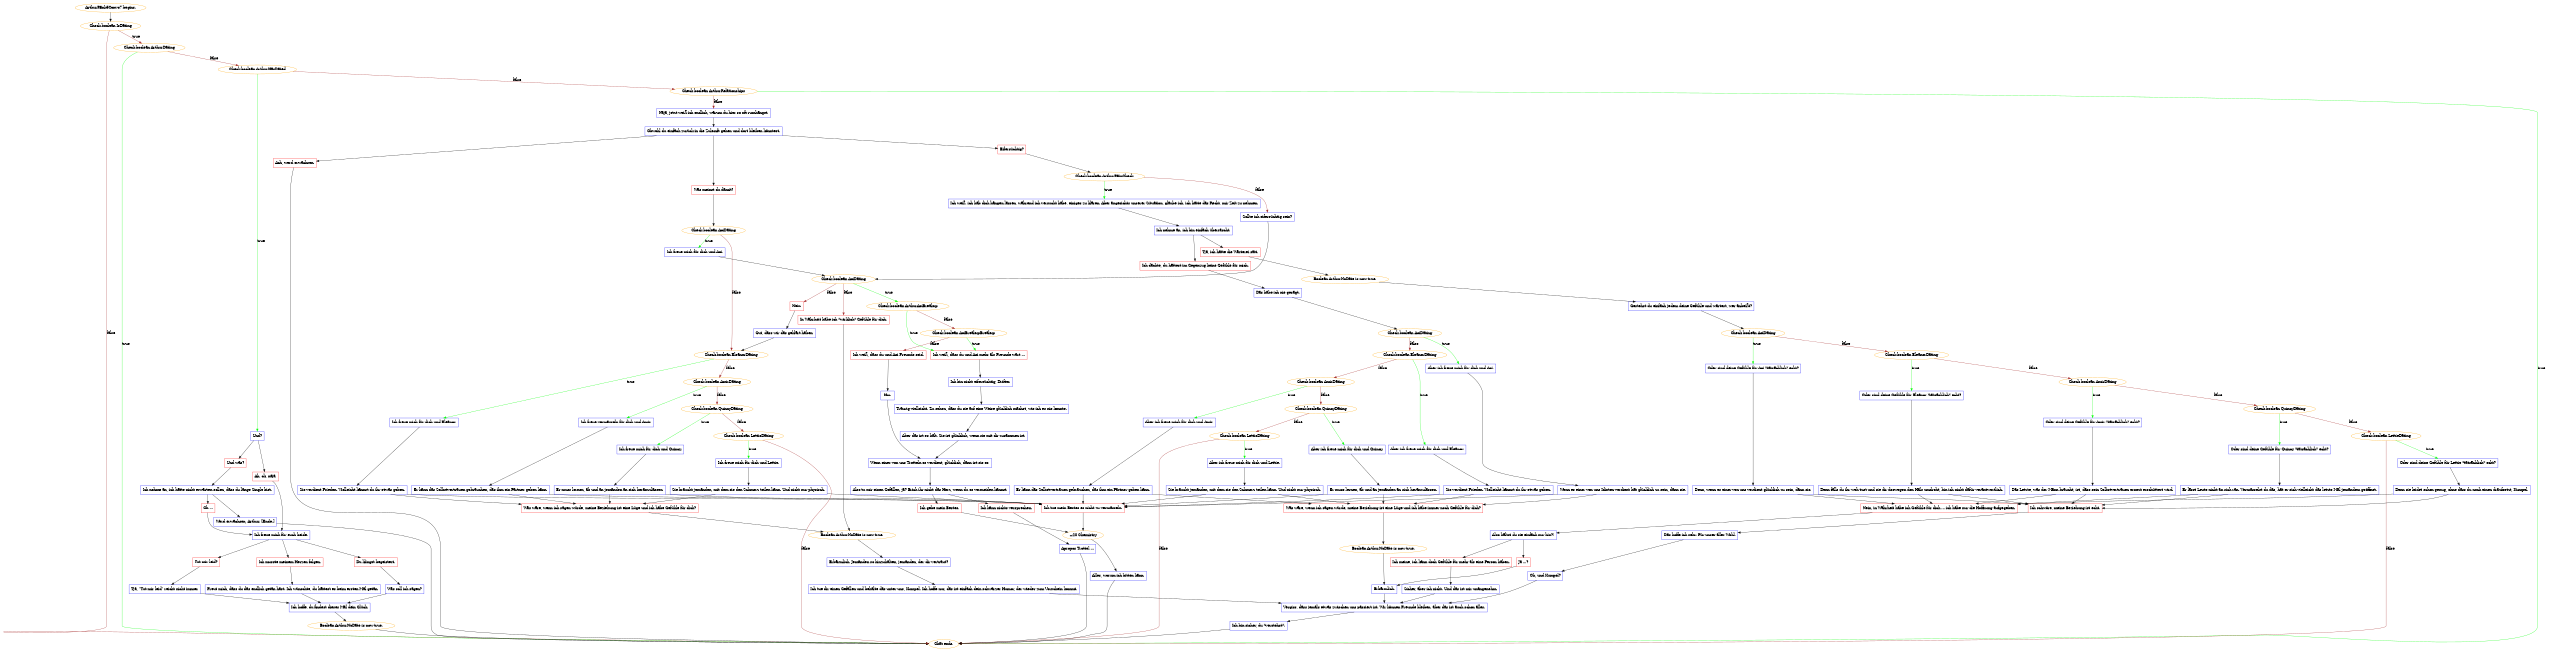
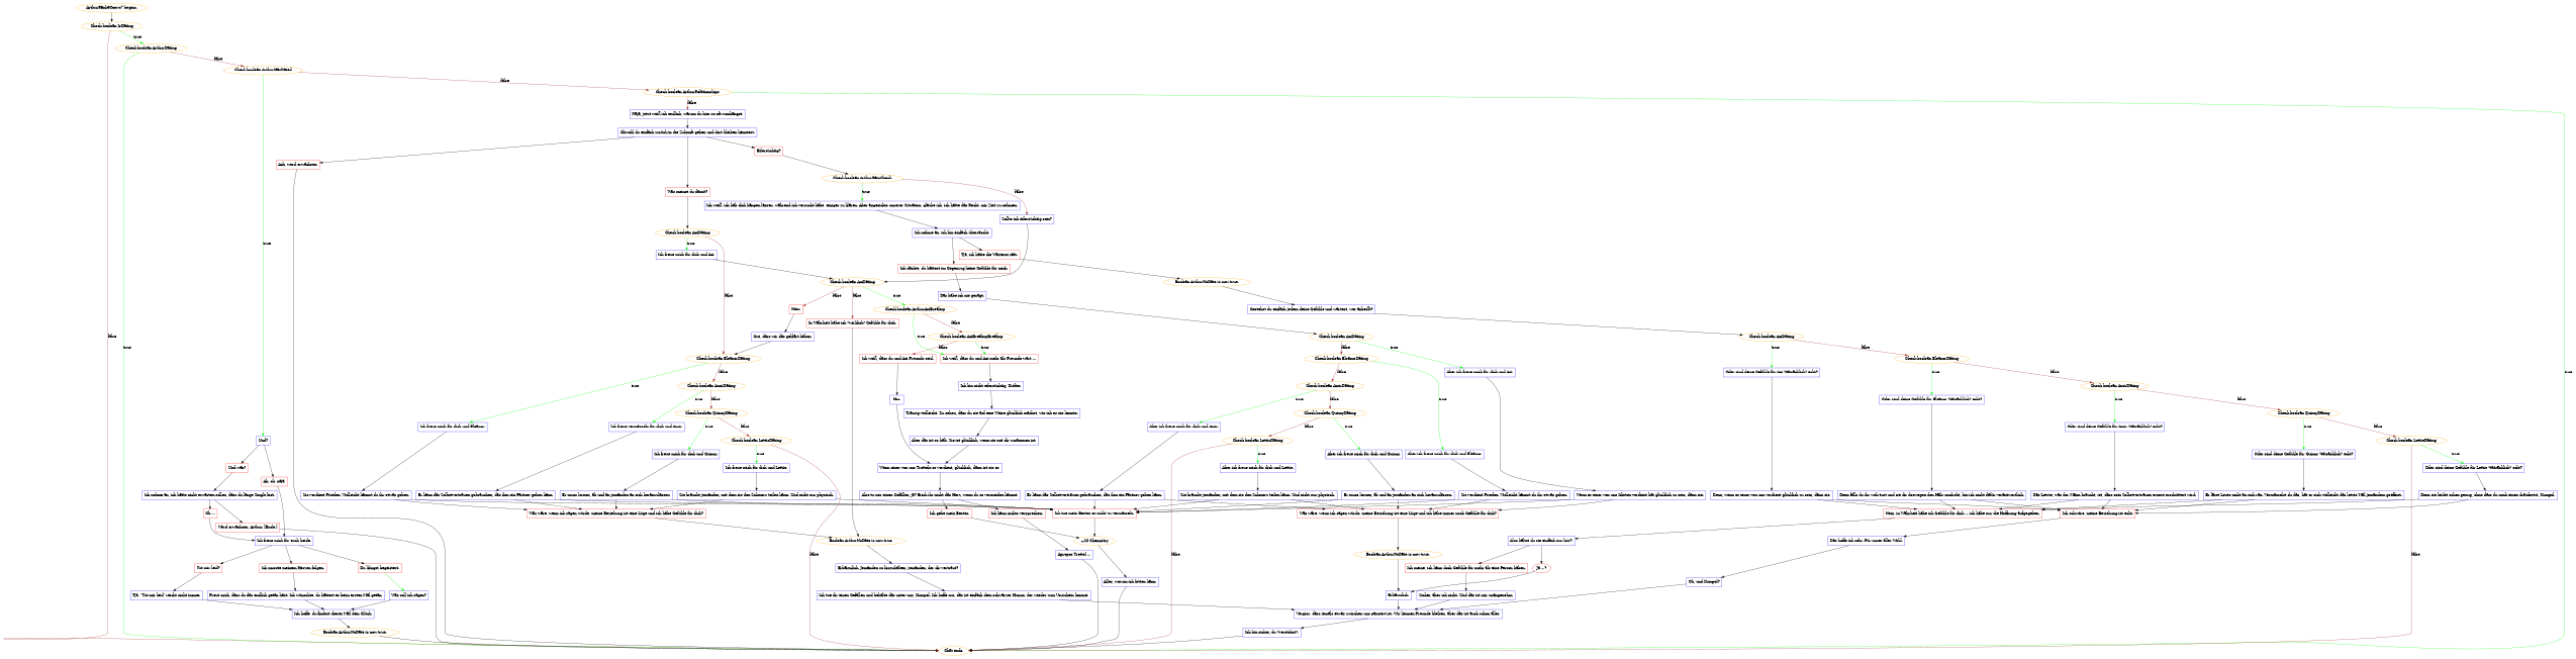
  digraph {
    node [color=blue shape=box]
    "ArthurRank5Convo7 begins." [color=orange shape=""]
    n2 [color=orange label="Check boolean IsDating" shape=""]
    n3 [color=orange label="Check boolean ArthurDating" shape=""]
    "Chat ends." [color=orange shape=""]
    n5 [color=orange label="Check boolean ArthurHasDated" shape=""]
    n6 [label="Und?"]
    n7 [color=orange label="Check boolean ArthurRelationships" shape=""]
    n8 [color=red label="Und was?"]
    n9 [color=red label="Ah, ok, naja."]
    n10 [label="Naja, jetzt weiß ich endlich, warum du hier so oft rumhängst."]
    n11 [label="Ich nehme an, ich hätte nicht erwarten sollen, dass du lange Single bist."]
    n12 [label="Ich freue mich für euch beide."]
    n13 [label="Obwohl du einfach zurück in die Zukunft gehen und dort bleiben könntest."]
-   n14 [label="Werd erwachsen, Arthur. [Ende.]"]
+   n14 [color=red label="Werd erwachsen, Arthur. [Ende.]"]
    n15 [color=red label="Oh ..."]
    n16 [color=red label="Du klingst begeistert."]
    n17 [color=red label="Tut mir leid?"]
    n18 [color=red label="Ich musste meinem Herzen folgen."]
    n19 [color=red label="Ach, werd erwachsen."]
    n20 [color=red label="Eifersüchtig?"]
    n21 [color=red label="Was meinst du damit?"]
    n22 [label="Was soll ich sagen?"]
    n23 [label="Tja, \"Tut mir leid\" reicht nicht immer."]
    n24 [label="Freut mich, dass du das endlich getan hast. Ich wünschte, du hättest es beim ersten Mal getan."]
    n25 [color=orange label="Check boolean ArthurRainCheck" shape=""]
    n26 [color=orange label="Check boolean AoiDating" shape=""]
    n27 [label="Ich hoffe, du findest dieses Mal dein Glück."]
    n28 [label="Ich weiß, ich hab dich hängen lassen, während ich versucht habe, einiges zu klären. Aber angesichts unserer Situation, glaube ich, ich hatte das Recht, mir Zeit zu nehmen."]
    n29 [label="Sollte ich eifersüchtig sein?"]
    n30 [label="Ich freue mich für dich und Aoi."]
    n31 [color=orange label="Check boolean EleanorDating" shape=""]
    n32 [color=orange label="Boolean ArthurNoDate is now true." shape=""]
    n33 [label="Ich nehme an, ich bin einfach überrascht."]
    n34 [color=orange label="Check boolean AoiDating" shape=""]
    n35 [label="Ich freue mich für dich und Eleanor."]
    n36 [color=orange label="Check boolean AmirDating" shape=""]
    n37 [color=red label="Ich dachte, du hättest im Gegenzug keine Gefühle für mich."]
    n38 [color=red label="Tja, ich hatte die Warterei satt."]
    n39 [color=orange label="Check boolean ArthurAoiBreakup" shape=""]
    n40 [color=red label="Nein."]
    n41 [color=red label="In Wahrheit habe ich *wirklich* Gefühle für dich."]
    n42 [label="Sie verdient Frieden. Vielleicht kannst du ihr etwas geben."]
    n43 [label="Ich freue vermasseln für dich und Amir."]
    n44 [color=orange label="Check boolean QuincyDating" shape=""]
    n45 [label="Das habe ich nie gesagt."]
    n46 [color=orange label="Boolean ArthurNoDate is now true." shape=""]
    n47 [color=red label="Ich weiß, dass du und Aoi mehr als Freunde wart ..."]
    n48 [color=orange label="Check boolean AoiBreakupBreakup" shape=""]
    n49 [label="Gut, dass wir das geklärt haben."]
    n50 [color=orange label="Boolean ArthurNoDate is now true." shape=""]
    n51 [color=red label="Ich tue mein Bestes es nicht zu vermasseln."]
    n52 [color=red label="Was wäre, wenn ich sagen würde, meine Beziehung ist eine Lüge und ich habe Gefühle für dich?"]
    n53 [label="Er kann das Selbstvertrauen gebrauchen, das ihm ein Partner geben kann."]
    n54 [label="Ich freue mich für dich und Quincy."]
    n55 [color=orange label="Check boolean LettieDating" shape=""]
    n56 [color=orange label="Check boolean AoiDating" shape=""]
    n57 [label="Gestehst du einfach jedem deine Gefühle und wartest, wer anbeißt?"]
    n58 [label="Ich bin nicht eifersüchtig, Drifter."]
    n59 [color=red label="Ich weiß, dass du und Aoi Freunde seid."]
    n60 [label="Erbärmlich. Jemanden so hinzuhalten, jemanden, der dir vertraut?"]
    n61 [color=orange label="+20 Chemistry" shape=""]
    n62 [label="Er muss lernen, ab und an jemanden an sich heranzulassen."]
    n63 [label="Ich freue mich für dich und Lettie."]
    n64 [label="Aber ich freue mich für dich und Aoi."]
    n65 [color=orange label="Check boolean EleanorDating" shape=""]
    n66 [color=orange label="Check boolean AoiDating" shape=""]
    n67 [label="Traurig vielleicht. Zu sehen, dass du sie auf eine Weise glücklich machst, wie ich es nie konnte."]
    n68 [label="Hm."]
    n69 [label="Ich tue dir einen Gefallen und behalte das unter uns, Kumpel. Ich hoffe nur, das ist einfach dein schwarzer Humor, der wieder zum Vorschein kommt."]
    n70 [label="Alles, worum ich bitten kann."]
    n71 [label="Sie braucht jemanden, mit dem sie den Schmerz teilen kann. Und nicht nur physisch."]
    n72 [label="Wenn es einer von uns Idioten verdient hat glücklich zu sein, dann sie."]
    n73 [label="Aber ich freue mich für dich und Eleanor."]
    n74 [color=orange label="Check boolean AmirDating" shape=""]
    n75 [label="Oder sind deine Gefühle für Aoi *tatsächlich* echt?"]
    n76 [color=orange label="Check boolean EleanorDating" shape=""]
    n77 [label="Aber das ist es halt. Sie ist glücklich, wenn sie mit dir zusammen ist."]
    n78 [label="Wenn einer von uns Trotteln es verdient, glücklich, dann ist sie es."]
    n79 [label="Vergiss, dass jemals etwas zwischen uns passiert ist. Wir können Freunde bleiben, aber das ist auch schon alles."]
    n80 [color=red label="Was wäre, wenn ich sagen würde, meine Beziehung ist eine Lüge und ich habe immer noch Gefühle für dich?"]
    n81 [label="Sie verdient Frieden. Vielleicht kannst du ihr etwas geben."]
    n82 [label="Aber ich freue mich für dich und Amir."]
    n83 [color=orange label="Check boolean QuincyDating" shape=""]
    n84 [label="Denn, wenn es einer von uns verdient glücklich zu sein, dann sie."]
    n85 [label="Oder sind deine Gefühle für Eleanor *tatsächlich* echt?"]
    n86 [color=orange label="Check boolean AmirDating" shape=""]
    n87 [label="Also tu mir einen Gefallen, ja? Brich ihr nicht das Herz, wenn du es vermeiden kannst."]
    n88 [label="Ich bin sicher, du *verstehst*."]
    n89 [color=orange label="Boolean ArthurNoDate is now true." shape=""]
    n90 [label="Er kann das Selbstvertrauen gebrauchen, das ihm ein Partner geben kann."]
    n91 [label="Aber ich freue mich für dich und Quincy."]
    n92 [color=orange label="Check boolean LettieDating" shape=""]
    n93 [color=red label="Nein, in Wahrheit habe ich Gefühle für dich ... ich habe nur die Hoffnung aufgegeben."]
    n94 [color=red label="Ich schwöre, meine Beziehung ist echt."]
    n95 [label="Denn falls du ihr weh tust und sie dir deswegen den Hals umdreht, bin ich nicht dafür verantwortlich."]
    n96 [label="Oder sind deine Gefühle für Amir *tatsächlich* echt?"]
    n97 [color=orange label="Check boolean QuincyDating" shape=""]
    n98 [color=red label="Ich gebe mein Bestes."]
    n99 [color=red label="Ich kann nichts versprechen."]
    n100 [label="Erbärmlich."]
    n101 [label="Er muss lernen, ab und an jemanden an sich heranzulassen."]
    n102 [label="Aber ich freue mich für dich und Lettie."]
    n103 [label="Also hältst du sie einfach nur hin?!"]
    n104 [label="Das hoffe ich sehr. Für unser aller Wohl."]
    n105 [label="Das Letzte, was der Mann braucht, ist, dass sein Selbstvertrauen erneut erschüttert wird."]
    n106 [label="Oder sind deine Gefühle für Quincy *tatsächlich* echt?"]
    n107 [color=orange label="Check boolean LettieDating" shape=""]
    n108 [label="Apropos Trottel ..."]
    n109 [label="Sie braucht jemanden, mit dem sie den Schmerz teilen kann. Und nicht nur physisch."]
-   n110 [color=red label="Ja ...?"]
+   n110 [color=red label="Ja ...?" shape=ellipse]
    n111 [color=red label="Ich meine, ich kann doch Gefühle für mehr als eine Person haben."]
    n112 [label="Oh, und Kumpel?"]
    n113 [label="Er lässt Leute nicht an sich ran. Vermasselst du das, hat er sich vielleicht das letzte Mal jemandem geöffnet."]
    n114 [label="Oder sind deine Gefühle für Lettie *tatsächlich* echt?"]
    n115 [label="Sicher, aber ich nicht. Und das ist mir unangenehm."]
    n116 [label="Denn sie leidet schon genug, ohne dass du noch einen draufsetzt, Kumpel."]
    "ArthurRank5Convo7 begins." -> n2
-   n2 -> n3 [color=brown label=true]
+   n2 -> n3 [color=green label=true]
    n2 -> "Chat ends." [color=brown label=false]
    n3 -> "Chat ends." [color=green label=true]
    n3 -> n5 [color=brown label=false]
    n5 -> n6 [color=green label=true]
    n5 -> n7 [color=brown label=false]
    n6 -> n8
    n6 -> n9
    n7 -> "Chat ends." [color=green label=true]
    n7 -> n10 [color=brown label=false]
    n8 -> n11
    n9 -> n12
    n10 -> n13
    n11 -> n14
    n11 -> n15
    n12 -> n16
    n12 -> n17
    n12 -> n18
    n13 -> n19
    n13 -> n20
    n13 -> n21
    n14 -> "Chat ends."
    n15 -> n12
-   n16 -> n22
+   n16 -> n22 [color=green]
    n17 -> n23
    n18 -> n24
    n19 -> "Chat ends."
    n20 -> n25
    n21 -> n26
    n22 -> n27
    n23 -> n27
    n24 -> n27
    n25 -> n28 [color=green label=true]
    n25 -> n29 [color=brown label=false]
    n26 -> n30 [color=green label=true]
    n26 -> n31 [color=brown label=false]
    n27 -> n32
    n28 -> n33
    n29 -> n34
    n30 -> n34
    n31 -> n35 [color=green label=true]
    n31 -> n36 [color=brown label=false]
    n32 -> "Chat ends."
    n33 -> n37
    n33 -> n38
    n34 -> n39 [color=green label=true]
    n34 -> n40 [color=brown label=false]
    n34 -> n41 [color=brown label=false]
    n35 -> n42
    n36 -> n43 [color=green label=true]
    n36 -> n44 [color=brown label=false]
    n37 -> n45
    n38 -> n46
    n39 -> n47 [color=green label=true]
    n39 -> n48 [color=brown label=false]
    n40 -> n49
    n41 -> n50
    n42 -> n51
    n42 -> n52
    n43 -> n53
    n44 -> n54 [color=green label=true]
    n44 -> n55 [color=brown label=false]
    n45 -> n56
    n46 -> n57
    n47 -> n58
    n48 -> n47 [color=green label=true]
    n48 -> n59 [color=brown label=false]
    n49 -> n31
    n50 -> n60
    n51 -> n61
    n52 -> n50
    n53 -> n51
    n53 -> n52
    n54 -> n62
    n55 -> "Chat ends." [color=brown label=false]
    n55 -> n63 [color=green label=true]
    n56 -> n64 [color=green label=true]
    n56 -> n65 [color=brown label=false]
    n57 -> n66
    n58 -> n67
    n59 -> n68
    n60 -> n69
    n61 -> n70
    n62 -> n51
    n62 -> n52
    n63 -> n71
    n64 -> n72
    n65 -> n73 [color=green label=true]
    n65 -> n74 [color=brown label=false]
    n66 -> n75 [color=green label=true]
    n66 -> n76 [color=brown label=false]
    n67 -> n77
    n68 -> n78
    n69 -> n79
    n70 -> "Chat ends."
    n71 -> n51
    n71 -> n52
    n72 -> n51
    n72 -> n80
    n73 -> n81
    n74 -> n82 [color=green label=true]
    n74 -> n83 [color=brown label=false]
    n75 -> n84
    n76 -> n85 [color=green label=true]
    n76 -> n86 [color=brown label=false]
    n77 -> n78
    n78 -> n87
    n79 -> n88
    n80 -> n89
    n81 -> n51
    n81 -> n80
    n82 -> n90
    n83 -> n91 [color=green label=true]
    n83 -> n92 [color=brown label=false]
    n84 -> n93
    n84 -> n94
    n85 -> n95
    n86 -> n96 [color=green label=true]
    n86 -> n97 [color=brown label=false]
    n87 -> n98
    n87 -> n99
    n88 -> "Chat ends."
    n89 -> n100
    n90 -> n51
    n90 -> n80
    n91 -> n101
    n92 -> "Chat ends." [color=brown label=false]
    n92 -> n102 [color=green label=true]
    n93 -> n103
    n94 -> n104
    n95 -> n93
    n95 -> n94
    n96 -> n105
    n97 -> n106 [color=green label=true]
    n97 -> n107 [color=brown label=false]
    n98 -> n61
    n99 -> n108
    n100 -> n79
    n101 -> n51
    n101 -> n80
    n102 -> n109
    n103 -> n110
    n103 -> n111
    n104 -> n112
    n105 -> n93
    n105 -> n94
    n106 -> n113
    n107 -> "Chat ends." [color=brown label=false]
    n107 -> n114 [color=green label=true]
    n108 -> "Chat ends."
    n109 -> n51
    n109 -> n80
    n110 -> n100
    n111 -> n115
    n112 -> n79
    n113 -> n93
    n113 -> n94
    n114 -> n116
    n115 -> n79
    n116 -> n93
    n116 -> n94
  }
